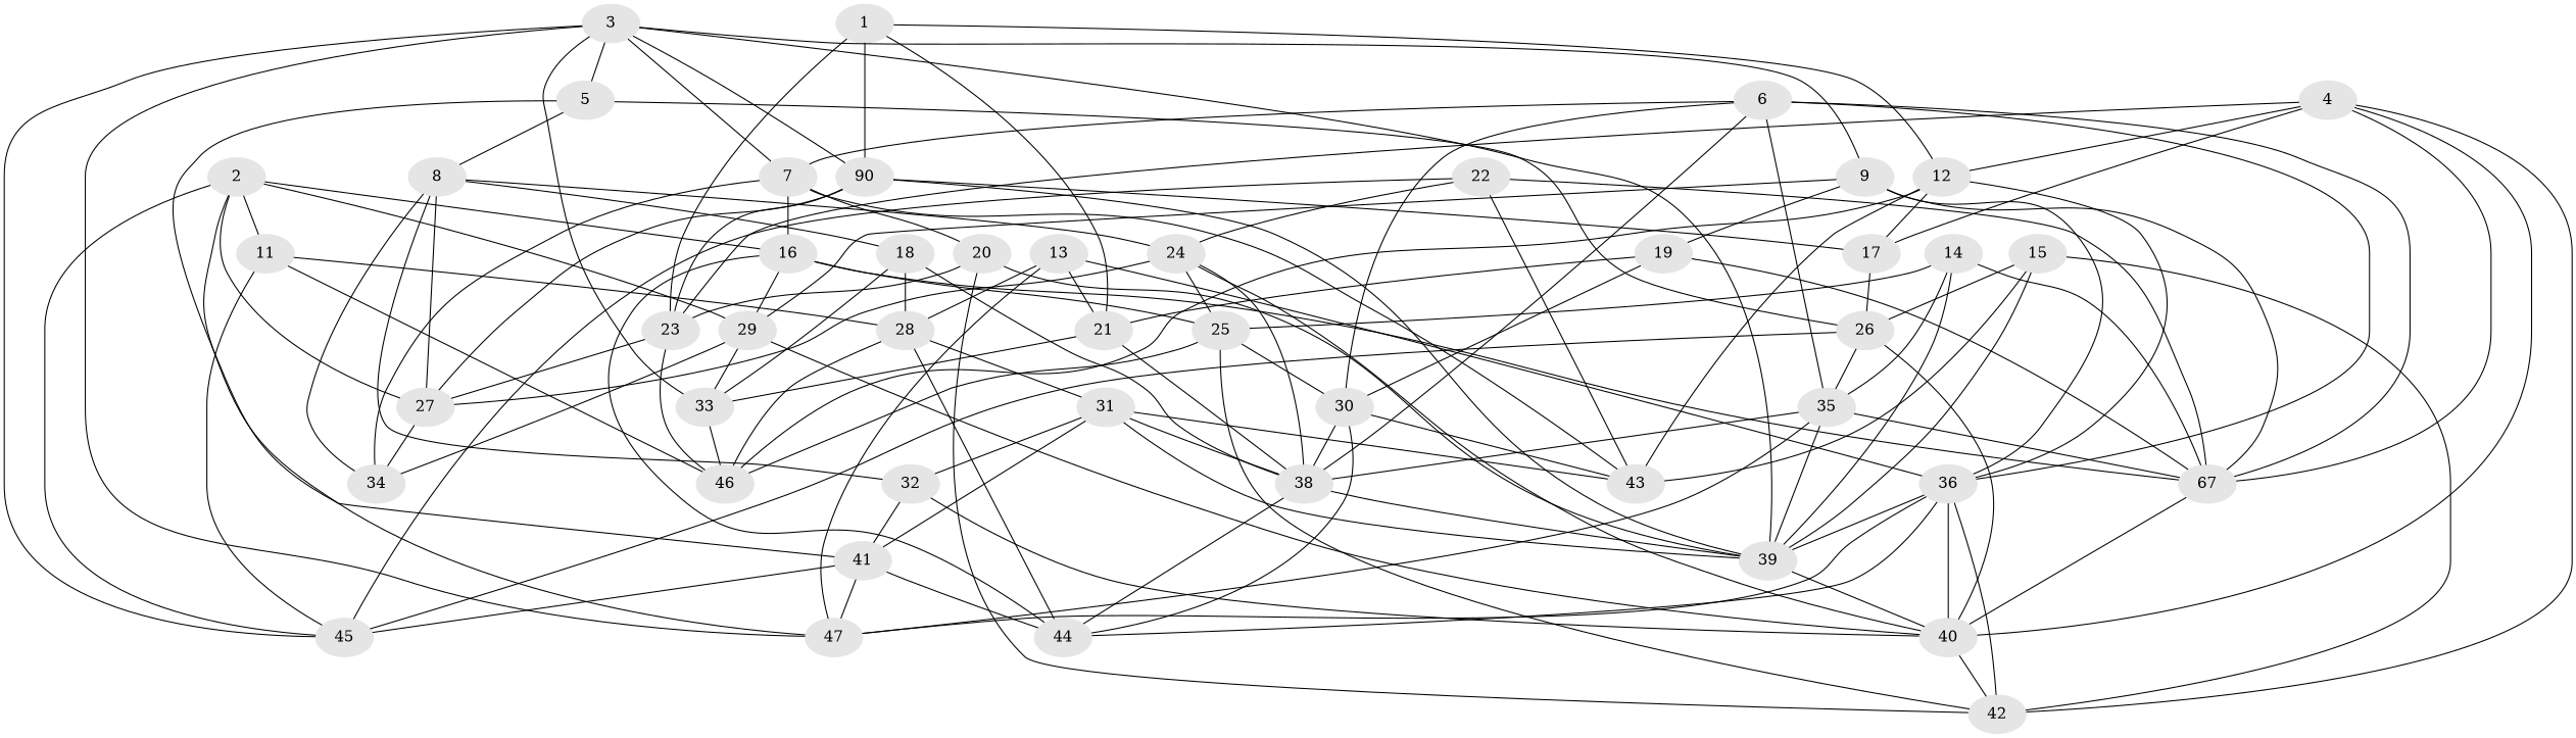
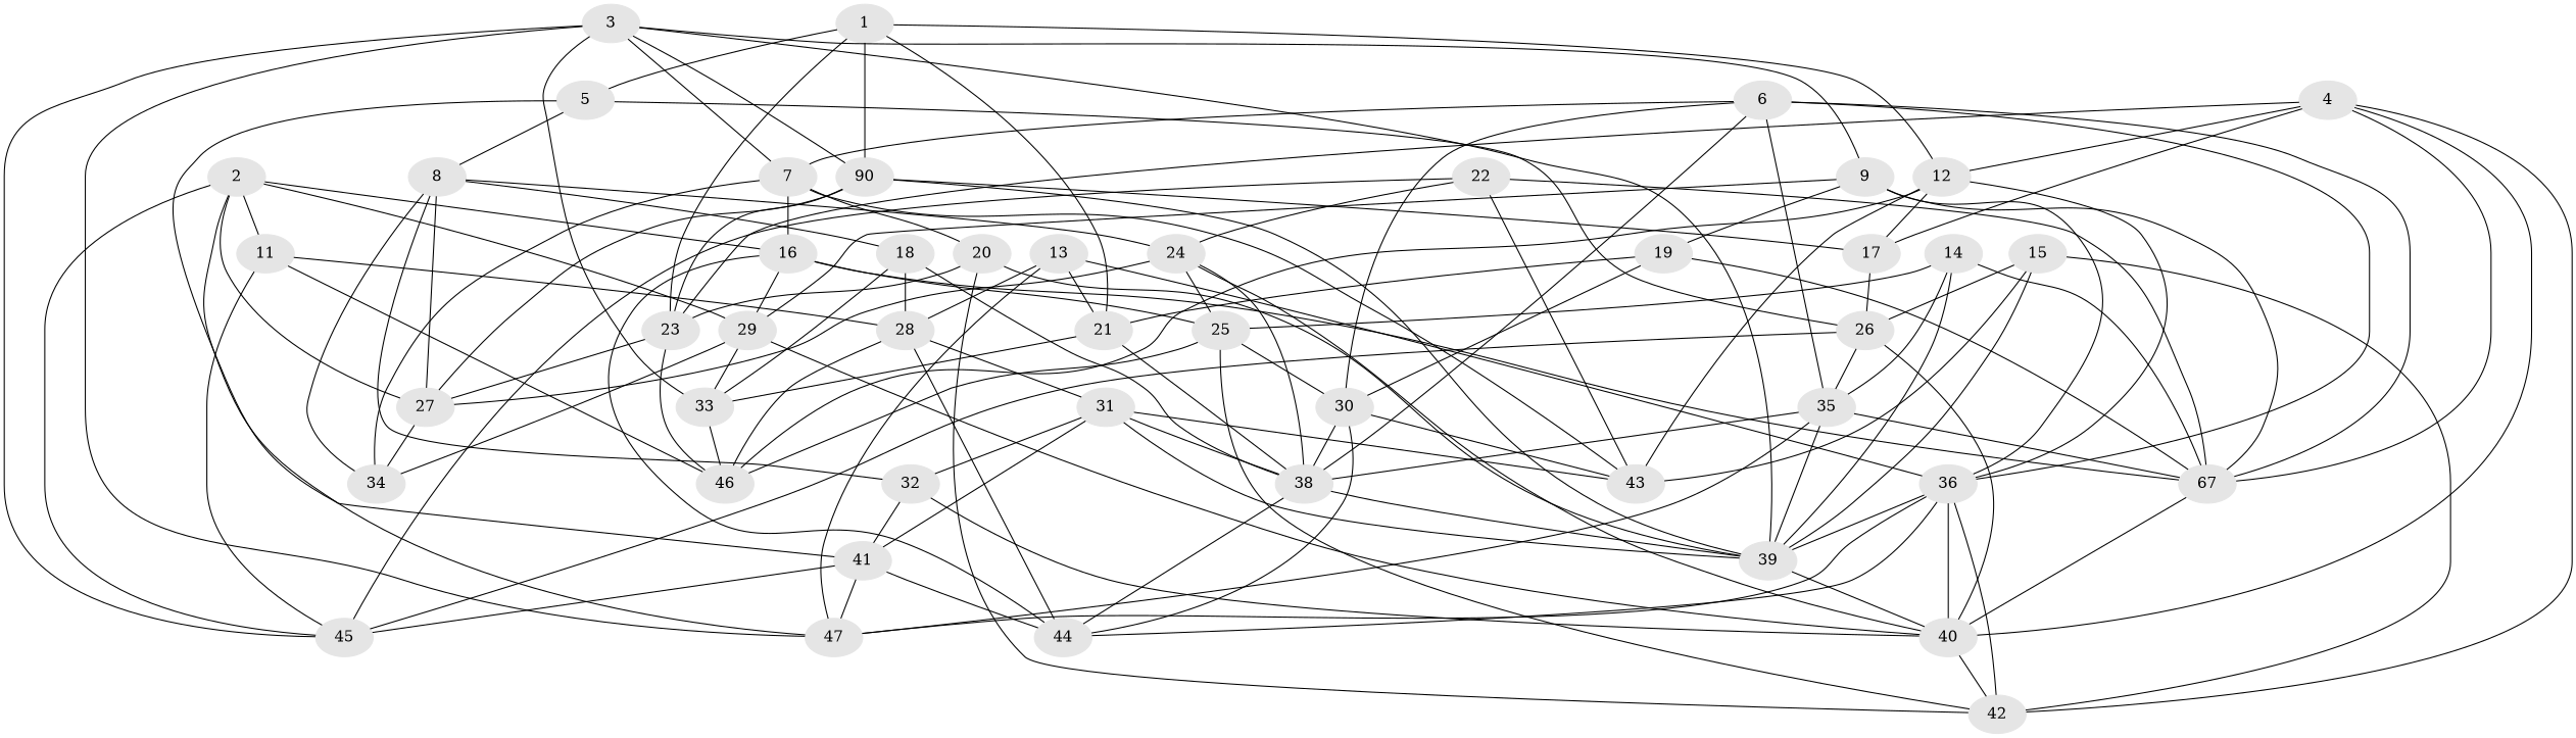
  graph {
    node [color=gray90 style=filled]
    edge [weight=1.0]
    n1 [label=90]
    1
    12
    21
    23
    27
    39
    17
    36
    43
    46
    33
    38
    2
    11
    16
    29
    45
    47
    28
    n21 [label=67]
    25
    44
    34
    40
    3
    5
    7
    9
    8
    26
    41
    20
    19
    4
    42
    18
    24
    32
    35
    6
    30
    31
    13
    14
    15
    22
    n1 -- 23
    n1 -- 27
    n1 -- 39
    n1 -- 17
    1 -- n1
    1 -- 12
    1 -- 21
    1 -- 23
    12 -- 17
    12 -- 36
    12 -- 43
    12 -- 46
    21 -- 33 [weight=2.0]
    21 -- 38
    23 -- 27
    23 -- 46
    27 -- 34
    39 -- 40
    17 -- 26
    36 -- 39
    36 -- 47
    36 -- 44
    36 -- 40 [weight=2.0]
    36 -- 42
    33 -- 46
    38 -- 39
    38 -- 44
    2 -- 27
    2 -- 11
    2 -- 16
    2 -- 29
    2 -- 45
    2 -- 47
    11 -- 46
    11 -- 45
    11 -- 28
    16 -- 29
    16 -- n21
    16 -- 25
    16 -- 44
    29 -- 33
    29 -- 34
    29 -- 40
    28 -- 46
    28 -- 44
    28 -- 31
    n21 -- 40
    25 -- 46
    25 -- 42
    25 -- 30
    40 -- 42
    3 -- n1
    3 -- 39
    3 -- 33
    3 -- 45
    3 -- 47
-   3 -- 5
+   1 -- 5
    3 -- 7
    3 -- 9
    5 -- 8
    5 -- 26
    5 -- 41
    7 -- 43
    7 -- 16
    7 -- 34
    7 -- 20
    9 -- 36
    9 -- 29
    9 -- n21 [weight=2.0]
    9 -- 19
    8 -- 27
    8 -- 34
    8 -- 18
    8 -- 24
    8 -- 32
    26 -- 45
    26 -- 40
    26 -- 35
    41 -- 45
    41 -- 47
    41 -- 44
    20 -- 23
    20 -- 39
    20 -- 42
    19 -- 21
    19 -- n21
    19 -- 30
    4 -- 12
    4 -- 23
    4 -- 17
    4 -- n21
    4 -- 40
    4 -- 42
    18 -- 33
    18 -- 38
    18 -- 28
    24 -- 27
    24 -- 38
    24 -- 25
    24 -- 40
    32 -- 40
    32 -- 41
    35 -- 39
    35 -- 38 [weight=2.0]
    35 -- 47
    35 -- n21
    6 -- 36
    6 -- 38
    6 -- n21
    6 -- 7
    6 -- 35
    6 -- 30
    30 -- 43
    30 -- 38
    30 -- 44
    31 -- 39
    31 -- 43
    31 -- 38
    31 -- 41
    31 -- 32
    13 -- 21
    13 -- 36
    13 -- 47
    13 -- 28
    14 -- 39
    14 -- n21
    14 -- 25
    14 -- 35
    15 -- 39
    15 -- 43
    15 -- 26
    15 -- 42
    22 -- 43
    22 -- 45
    22 -- n21
    22 -- 24
  }
